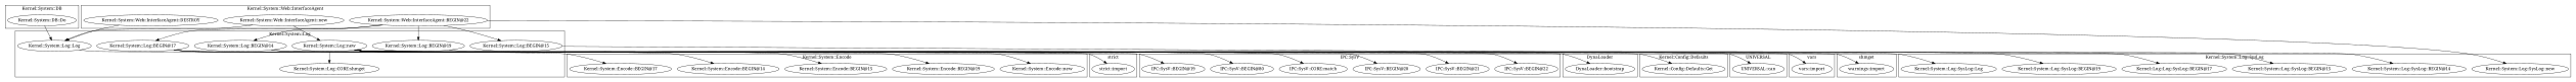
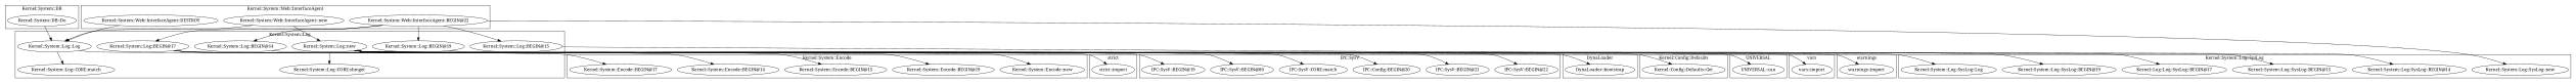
  digraph {
    fontname="Noto Serif"
    node [fontname="Noto Serif"]
    edge [fontname="Noto Serif"]
    n1 [label="Kernel::Log::Log::SysLog::BEGIN@17"]
    "Kernel::System::Log::SysLog::BEGIN@19"
    "Kernel::System::Log::SysLog::BEGIN@14"
    "Kernel::System::Log::SysLog::BEGIN@15"
    "Kernel::System::Log::SysLog::Log"
    "Kernel::System::Log::SysLog::new"
    "DynaLoader::bootstrap"
    "warnings::import"
    "vars::import"
    "strict::import"
    "Kernel::System::DB::Do"
    "Kernel::System::Log::BEGIN@17"
    "Kernel::System::Log::CORE:shmget"
    "Kernel::System::Log::Log"
    "Kernel::System::Log::BEGIN@14"
    "Kernel::System::Log::new"
    "Kernel::System::Log::BEGIN@19"
    "Kernel::System::Log::BEGIN@15"
+   "Kernel::System::Log::CORE:match"
    "Kernel::System::Encode::BEGIN@19"
    "Kernel::System::Encode::BEGIN@15"
    "Kernel::System::Encode::new"
    "Kernel::System::Encode::BEGIN@17"
    "Kernel::System::Encode::BEGIN@14"
    "Kernel::Config::Defaults::Get"
    "Kernel::System::Web::InterfaceAgent::DESTROY"
    "Kernel::System::Web::InterfaceAgent::BEGIN@22"
    "Kernel::System::Web::InterfaceAgent::new"
    "UNIVERSAL::can"
    "IPC::SysV::BEGIN@19"
    "IPC::SysV::BEGIN@21"
-   "IPC::SysV::BEGIN@20"
+   "IPC::SysV::BEGIN@20" [label="IPC::Config::BEGIN@20"]
    "IPC::SysV::CORE:match"
    "IPC::SysV::BEGIN@80"
    "IPC::SysV::BEGIN@22"
    subgraph cluster_1 {
      label="Kernel::System::Log::SysLog"
      n1
      "Kernel::System::Log::SysLog::BEGIN@19"
      "Kernel::System::Log::SysLog::BEGIN@14"
      "Kernel::System::Log::SysLog::BEGIN@15"
      "Kernel::System::Log::SysLog::Log"
      "Kernel::System::Log::SysLog::new"
    }
    subgraph cluster_2 {
      label=DynaLoader
      "DynaLoader::bootstrap"
    }
    subgraph cluster_3 {
-     label=shmget
+     label=warnings
      "warnings::import"
    }
    subgraph cluster_4 {
      label=vars
      "vars::import"
    }
    subgraph cluster_5 {
      label="strict"
      "strict::import"
    }
    subgraph cluster_6 {
      label="Kernel::System::DB"
      "Kernel::System::DB::Do"
    }
    subgraph cluster_7 {
      label="Kernel::System::Log"
      "Kernel::System::Log::BEGIN@17"
      "Kernel::System::Log::CORE:shmget"
      "Kernel::System::Log::Log"
      "Kernel::System::Log::BEGIN@14"
      "Kernel::System::Log::new"
      "Kernel::System::Log::BEGIN@19"
      "Kernel::System::Log::BEGIN@15"
+     "Kernel::System::Log::CORE:match"
    }
    subgraph cluster_8 {
      label="Kernel::System::Encode"
      "Kernel::System::Encode::BEGIN@19"
      "Kernel::System::Encode::BEGIN@15"
      "Kernel::System::Encode::new"
      "Kernel::System::Encode::BEGIN@17"
      "Kernel::System::Encode::BEGIN@14"
    }
    subgraph cluster_9 {
      label="Kernel::Config::Defaults"
      "Kernel::Config::Defaults::Get"
    }
    subgraph cluster_10 {
      label="Kernel::System::Web::InterfaceAgent"
      "Kernel::System::Web::InterfaceAgent::DESTROY"
      "Kernel::System::Web::InterfaceAgent::BEGIN@22"
      "Kernel::System::Web::InterfaceAgent::new"
    }
    subgraph cluster_11 {
      label=UNIVERSAL
      "UNIVERSAL::can"
    }
    subgraph cluster_12 {
      label="IPC::SysV"
      "IPC::SysV::BEGIN@19"
      "IPC::SysV::BEGIN@21"
      "IPC::SysV::BEGIN@20"
      "IPC::SysV::CORE:match"
      "IPC::SysV::BEGIN@80"
      "IPC::SysV::BEGIN@22"
    }
    "Kernel::System::DB::Do" -> "Kernel::System::Log::Log"
    "Kernel::System::Log::BEGIN@17" -> "Kernel::System::Encode::BEGIN@19"
    "Kernel::System::Log::BEGIN@17" -> "Kernel::System::Encode::BEGIN@15"
    "Kernel::System::Log::BEGIN@17" -> "Kernel::System::Encode::BEGIN@17"
    "Kernel::System::Log::BEGIN@17" -> "Kernel::System::Encode::BEGIN@14"
    "Kernel::System::Log::Log" -> "Kernel::System::Log::SysLog::Log"
+   "Kernel::System::Log::Log" -> "Kernel::System::Log::CORE:match"
    "Kernel::System::Log::BEGIN@14" -> "strict::import"
    "Kernel::System::Log::new" -> n1
    "Kernel::System::Log::new" -> "Kernel::System::Log::SysLog::BEGIN@19"
    "Kernel::System::Log::new" -> "Kernel::System::Log::SysLog::BEGIN@14"
    "Kernel::System::Log::new" -> "Kernel::System::Log::SysLog::BEGIN@15"
    "Kernel::System::Log::new" -> "DynaLoader::bootstrap"
    "Kernel::System::Log::new" -> "Kernel::System::Log::CORE:shmget"
    "Kernel::System::Log::new" -> "Kernel::System::Encode::new"
    "Kernel::System::Log::new" -> "Kernel::Config::Defaults::Get"
    "Kernel::System::Log::new" -> "UNIVERSAL::can"
-   "Kernel::System::Log::BEGIN@14" -> "IPC::SysV::BEGIN@19"
+   "Kernel::System::Log::new" -> "IPC::SysV::BEGIN@19"
    "Kernel::System::Log::new" -> "IPC::SysV::BEGIN@21"
    "Kernel::System::Log::new" -> "IPC::SysV::BEGIN@20"
    "Kernel::System::Log::new" -> "IPC::SysV::CORE:match"
    "Kernel::System::Log::new" -> "IPC::SysV::BEGIN@80"
    "Kernel::System::Log::new" -> "IPC::SysV::BEGIN@22"
    "Kernel::System::Log::BEGIN@19" -> "vars::import"
    "Kernel::System::Log::BEGIN@15" -> "warnings::import"
    "Kernel::System::Web::InterfaceAgent::DESTROY" -> "Kernel::System::Log::Log"
    "Kernel::System::Web::InterfaceAgent::BEGIN@22" -> "Kernel::System::Log::SysLog::new"
    "Kernel::System::Web::InterfaceAgent::BEGIN@22" -> "Kernel::System::Log::BEGIN@17"
    "Kernel::System::Web::InterfaceAgent::BEGIN@22" -> "Kernel::System::Log::BEGIN@14"
    "Kernel::System::Web::InterfaceAgent::BEGIN@22" -> "Kernel::System::Log::BEGIN@19"
    "Kernel::System::Web::InterfaceAgent::BEGIN@22" -> "Kernel::System::Log::BEGIN@15"
    "Kernel::System::Web::InterfaceAgent::new" -> "Kernel::System::Log::Log"
    "Kernel::System::Web::InterfaceAgent::new" -> "Kernel::System::Log::new"
  }
